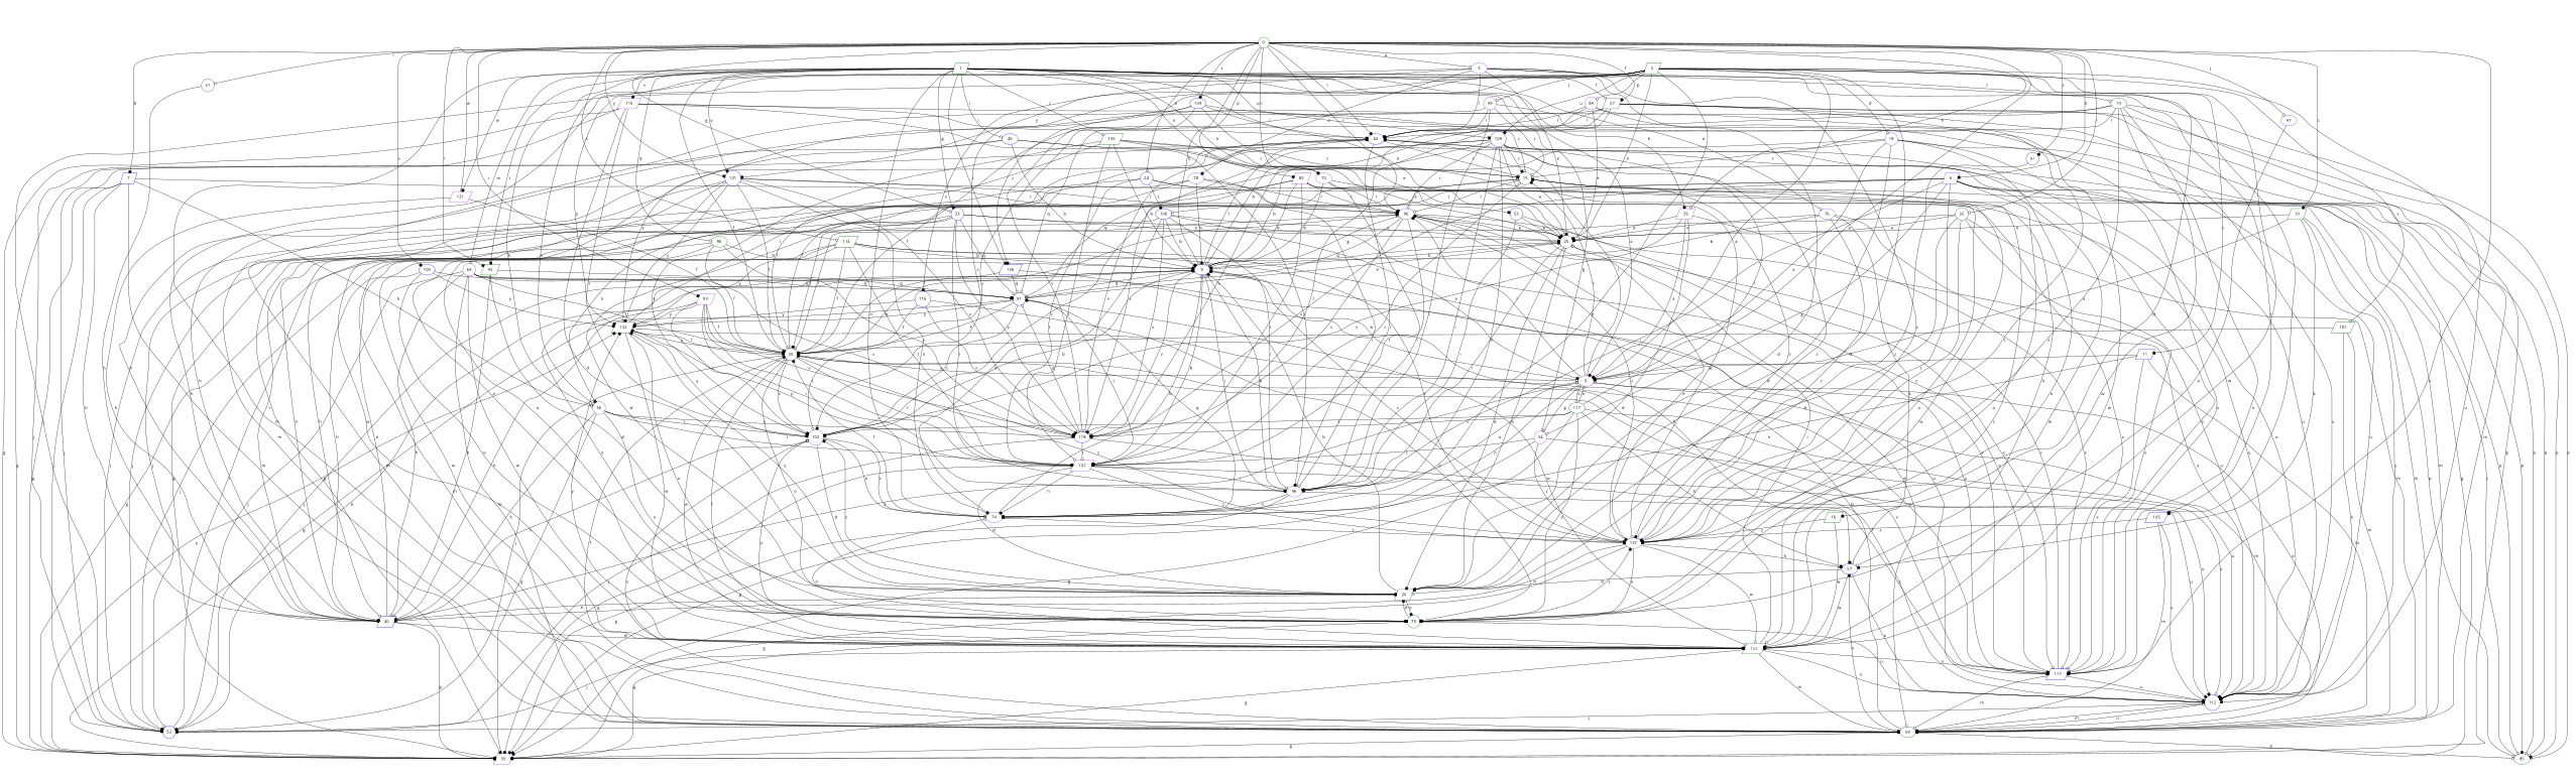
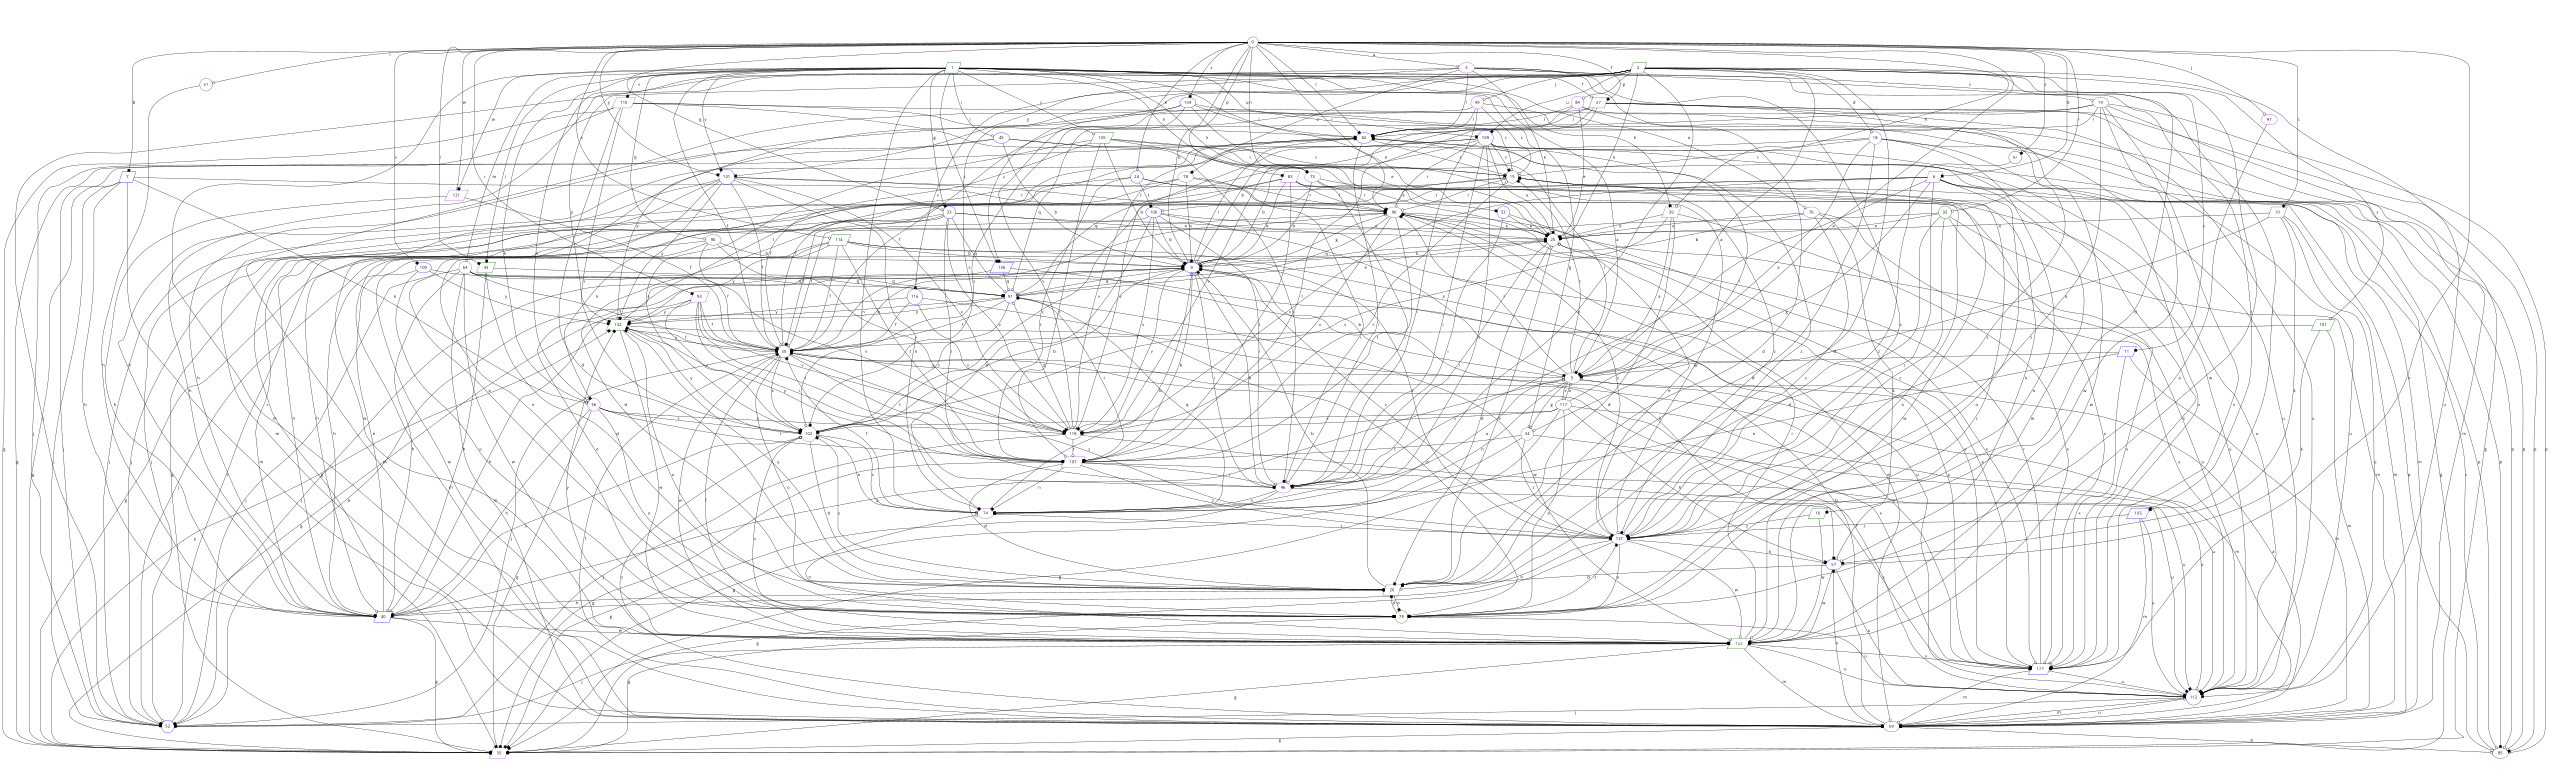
  strict digraph {
    fontname="Open Sans"
    node [color=purple fontname="Open Sans" shape=parallelogram]
    edge [arrowhead=odot fontname="Open Sans"]
    0 [color=darkgreen shape=circle]
    3 [shape=ellipse]
    5 [shape=ellipse]
    6
    7 [color=blue]
    9 [color=blue shape=ellipse]
    10 [color=darkgreen]
    24 [color=blue shape=circle]
    27 [color=darkgreen]
    33 [color=blue shape=circle]
    39
    43 [color=darkgreen]
    47 [shape=ellipse]
    61 [color=darkgreen shape=circle]
    62 [color=blue shape=ellipse]
    73 [shape=ellipse]
    83
    92 [color=darkgreen shape=circle]
    93
    96 [shape=ellipse]
    97 [color=blue shape=circle]
    100 [color=blue shape=ellipse]
    114 [color=darkgreen]
    121
    127 [color=blue]
    131 [color=blue shape=circle]
    134 [color=blue shape=ellipse]
    25 [color=darkgreen shape=circle]
    56 [shape=circle]
    105 [color=blue]
    20 [color=darkgreen]
    14 [color=darkgreen shape=ellipse]
    78 [shape=ellipse]
    116 [color=blue shape=circle]
    137 [shape=ellipse]
    34 [shape=circle]
    68 [color=darkgreen shape=ellipse]
    74 [shape=ellipse]
    15 [color=darkgreen shape=circle]
    117 [color=darkgreen shape=ellipse]
    122 [color=darkgreen]
    35
    46 [shape=ellipse]
    79 [color=darkgreen shape=circle]
    106 [color=blue shape=ellipse]
    118 [color=blue shape=ellipse]
    40 [color=blue]
    52 [color=blue shape=circle]
    91 [color=blue shape=circle]
    112 [color=blue shape=circle]
    57 [color=blue shape=ellipse]
    85 [color=darkgreen shape=ellipse]
    107
    30 [color=blue shape=circle]
    102 [shape=circle]
    132 [color=darkgreen]
    1 [color=darkgreen]
    45 [color=blue shape=ellipse]
    53 [color=blue shape=circle]
    64 [shape=circle]
    76 [shape=ellipse]
    90 [color=darkgreen shape=ellipse]
    109 [color=blue shape=circle]
    115
    135 [color=darkgreen]
    136 [color=blue]
    2 [color=darkgreen]
    11 [color=blue]
    16 [color=darkgreen]
    18 [shape=circle]
    49 [shape=circle]
    84 [shape=circle]
    101 [color=darkgreen]
    0 -> 3 [label=a]
    0 -> 5 [label=a]
    0 -> 6 [arrowhead=box label=b]
    0 -> 7 [arrowhead=box label=b]
    0 -> 9 [label=b]
    0 -> 10 [arrowhead=box label=c]
    0 -> 24 [label=e]
    0 -> 27 [arrowhead=box label=f]
    0 -> 33 [label=g]
    0 -> 39 [label=h]
    0 -> 43 [arrowhead=box label=i]
    0 -> 47 [label=j]
    0 -> 61 [label=l]
    0 -> 62 [arrowhead=box label=l]
    0 -> 73 [arrowhead=box label=n]
    0 -> 83 [arrowhead=box label=p]
    0 -> 92 [label=r]
    0 -> 93 [arrowhead=box label=r]
    0 -> 96 [label=r]
    0 -> 97 [arrowhead=box label=s]
    0 -> 100 [arrowhead=box label=s]
    0 -> 114 [label=v]
    0 -> 121 [label=w]
    0 -> 127 [arrowhead=box label=x]
    0 -> 131 [arrowhead=box label=y]
    0 -> 134 [arrowhead=box label=z]
    3 -> 62 [arrowhead=box label=l]
    3 -> 25 [arrowhead=box label=e]
    3 -> 56 [label=k]
    3 -> 105 [arrowhead=box label=t]
    3 -> 20 [label=d]
    3 -> 14 [label=c]
    3 -> 78 [arrowhead=box label=o]
    3 -> 116 [arrowhead=box label=v]
    3 -> 137 [arrowhead=box label=z]
    5 -> 9 [arrowhead=box label=b]
    5 -> 62 [label=l]
    5 -> 96 [arrowhead=box label=r]
    5 -> 34 [label=g]
    5 -> 68 [arrowhead=box label=m]
    5 -> 74 [label=n]
    5 -> 15 [arrowhead=box label=c]
    5 -> 117 [label=v]
    6 -> 56 [arrowhead=box label=k]
    6 -> 137 [arrowhead=box label=z]
    6 -> 34 [label=g]
    6 -> 68 [label=m]
    6 -> 122 [arrowhead=box label=w]
    6 -> 35 [arrowhead=box label=g]
    6 -> 46 [arrowhead=box label=i]
    6 -> 79 [arrowhead=box label=o]
    6 -> 106 [label=t]
    6 -> 118 [arrowhead=box label=v]
    7 -> 96 [arrowhead=box label=r]
    7 -> 56 [label=k]
    7 -> 68 [arrowhead=box label=m]
    7 -> 35 [label=g]
    7 -> 40 [label=h]
    7 -> 52 [arrowhead=box label=j]
    9 -> 62 [arrowhead=box label=l]
    9 -> 96 [label=g]
    9 -> 137 [label=z]
    9 -> 46 [arrowhead=box label=i]
    9 -> 79 [arrowhead=box label=o]
    9 -> 118 [arrowhead=box label=v]
    9 -> 91 [label=q]
    10 -> 5 [arrowhead=box label=a]
    10 -> 25 [arrowhead=box label=e]
    10 -> 68 [label=m]
    10 -> 112 [label=u]
    10 -> 57 [arrowhead=box label=k]
    24 -> 127 [label=x]
    24 -> 106 [arrowhead=box label=t]
    24 -> 52 [arrowhead=box label=j]
    24 -> 85 [label=p]
    24 -> 107 [label=t]
    27 -> 9 [label=b]
    27 -> 62 [label=l]
    27 -> 127 [arrowhead=box label=x]
    27 -> 68 [arrowhead=box label=m]
    27 -> 112 [label=u]
    27 -> 85 [arrowhead=box label=p]
    27 -> 107 [arrowhead=box label=t]
    27 -> 30 [label=f]
    33 -> 127 [arrowhead=box label=x]
    33 -> 25 [label=e]
    33 -> 20 [label=d]
    33 -> 46 [label=i]
    33 -> 118 [label=v]
    33 -> 40 [label=h]
    33 -> 91 [label=q]
    33 -> 30 [arrowhead=box label=f]
    39 -> 5 [arrowhead=box label=a]
    39 -> 127 [label=x]
    39 -> 25 [label=e]
    39 -> 20 [arrowhead=box label=d]
    39 -> 102 [label=s]
    43 -> 20 [arrowhead=box label=d]
    43 -> 40 [label=h]
    43 -> 91 [arrowhead=box label=q]
    47 -> 79 [label=o]
    61 -> 40 [label=h]
    62 -> 15 [label=c]
    62 -> 46 [label=i]
    62 -> 118 [label=v]
    62 -> 40 [label=h]
    62 -> 52 [arrowhead=box label=j]
    62 -> 112 [label=u]
    73 -> 9 [label=b]
    73 -> 96 [arrowhead=box label=r]
    73 -> 46 [label=i]
    73 -> 57 [label=k]
    83 -> 9 [label=b]
    83 -> 96 [arrowhead=box label=r]
    83 -> 35 [label=g]
    83 -> 79 [label=o]
    83 -> 52 [arrowhead=box label=j]
    83 -> 112 [label=u]
    83 -> 107 [arrowhead=box label=t]
    92 -> 127 [arrowhead=box label=x]
    92 -> 25 [label=e]
    92 -> 20 [arrowhead=box label=d]
    92 -> 137 [label=z]
    92 -> 68 [arrowhead=box label=m]
    92 -> 40 [label=h]
    93 -> 46 [label=i]
    93 -> 118 [arrowhead=box label=v]
    93 -> 40 [label=h]
    93 -> 107 [arrowhead=box label=t]
    93 -> 30 [label=f]
    93 -> 102 [arrowhead=box label=s]
    93 -> 132 [arrowhead=box label=y]
    96 -> 25 [arrowhead=box label=e]
    96 -> 137 [arrowhead=box label=z]
    96 -> 68 [label=m]
    96 -> 118 [arrowhead=box label=v]
    96 -> 91 [label=q]
    96 -> 112 [arrowhead=box label=u]
    96 -> 107 [arrowhead=box label=t]
    96 -> 30 [label=f]
    97 -> 137 [arrowhead=box label=z]
    100 -> 122 [label=w]
    100 -> 79 [arrowhead=box label=o]
    100 -> 91 [arrowhead=box label=q]
    100 -> 132 [arrowhead=box label=y]
    114 -> 9 [label=b]
    114 -> 137 [label=z]
    114 -> 40 [arrowhead=box label=h]
    114 -> 52 [arrowhead=box label=j]
    114 -> 112 [label=u]
    114 -> 107 [arrowhead=box label=t]
    114 -> 30 [label=f]
    114 -> 132 [label=y]
    121 -> 40 [label=h]
    121 -> 30 [arrowhead=box label=f]
    127 -> 96 [arrowhead=box label=r]
    127 -> 25 [label=e]
    127 -> 68 [label=m]
    127 -> 112 [arrowhead=box label=u]
    131 -> 96 [label=r]
    131 -> 137 [label=z]
    131 -> 68 [arrowhead=box label=m]
    131 -> 74 [label=n]
    131 -> 122 [arrowhead=box label=w]
    131 -> 79 [arrowhead=box label=o]
    131 -> 118 [arrowhead=box label=v]
    131 -> 30 [label=f]
    131 -> 132 [arrowhead=box label=y]
    134 -> 62 [arrowhead=box label=l]
    134 -> 25 [label=e]
    134 -> 68 [label=m]
    134 -> 15 [label=c]
    134 -> 118 [label=v]
    134 -> 132 [label=y]
    25 -> 9 [label=b]
    25 -> 20 [arrowhead=box label=d]
    25 -> 46 [label=i]
    56 -> 35 [label=g]
    56 -> 79 [label=o]
    56 -> 118 [arrowhead=box label=v]
    56 -> 40 [arrowhead=box label=h]
    56 -> 107 [label=t]
    56 -> 102 [label=s]
    105 -> 137 [label=z]
    105 -> 68 [label=m]
    105 -> 112 [label=u]
    20 -> 9 [arrowhead=box label=b]
    20 -> 25 [label=e]
    20 -> 79 [arrowhead=box label=o]
    20 -> 40 [label=h]
    20 -> 102 [arrowhead=box label=s]
    20 -> 132 [arrowhead=box label=y]
    14 -> 62 [arrowhead=box label=l]
    14 -> 127 [arrowhead=box label=x]
    14 -> 137 [arrowhead=box label=z]
    14 -> 122 [label=w]
    14 -> 35 [label=g]
    14 -> 91 [label=q]
    14 -> 85 [label=p]
    14 -> 102 [label=s]
    78 -> 9 [arrowhead=box label=b]
    78 -> 96 [arrowhead=box label=r]
    78 -> 35 [arrowhead=box label=g]
    78 -> 46 [label=i]
    78 -> 52 [label=j]
    116 -> 79 [label=o]
    116 -> 118 [arrowhead=box label=v]
    116 -> 30 [label=f]
    116 -> 132 [label=y]
    137 -> 25 [label=e]
    137 -> 122 [label=w]
    137 -> 35 [label=g]
    137 -> 79 [arrowhead=box label=o]
    137 -> 40 [arrowhead=box label=h]
    137 -> 57 [arrowhead=box label=k]
    34 -> 137 [label=z]
    34 -> 35 [arrowhead=box label=g]
    34 -> 112 [label=u]
    34 -> 107 [label=t]
    68 -> 5 [label=a]
    68 -> 9 [arrowhead=box label=b]
    68 -> 35 [label=g]
    68 -> 112 [label=u]
    68 -> 57 [arrowhead=box label=k]
    68 -> 85 [label=p]
    68 -> 30 [arrowhead=box label=f]
    68 -> 102 [label=s]
    74 -> 9 [label=b]
    74 -> 137 [label=z]
    74 -> 91 [arrowhead=box label=q]
    74 -> 30 [arrowhead=box label=f]
    74 -> 102 [label=s]
    15 -> 96 [label=r]
    15 -> 122 [label=w]
    117 -> 5 [label=a]
    117 -> 62 [arrowhead=box label=l]
    117 -> 35 [arrowhead=box label=g]
    117 -> 79 [label=o]
    117 -> 118 [label=v]
    117 -> 112 [arrowhead=box label=u]
    117 -> 57 [arrowhead=box label=k]
    117 -> 102 [arrowhead=box label=s]
    122 -> 96 [label=r]
    122 -> 127 [arrowhead=box label=x]
    122 -> 68 [label=m]
    122 -> 74 [label=n]
    122 -> 15 [arrowhead=box label=c]
    122 -> 35 [label=g]
    122 -> 52 [label=j]
    122 -> 112 [arrowhead=box label=u]
    122 -> 30 [label=f]
    122 -> 102 [label=s]
    122 -> 132 [arrowhead=box label=y]
    35 -> 132 [arrowhead=box label=y]
    46 -> 5 [label=a]
    46 -> 9 [label=b]
    46 -> 127 [arrowhead=box label=x]
    46 -> 74 [arrowhead=box label=n]
    46 -> 35 [arrowhead=box label=g]
    79 -> 20 [arrowhead=box label=d]
    79 -> 137 [arrowhead=box label=z]
    79 -> 35 [arrowhead=box label=g]
    79 -> 112 [arrowhead=box label=u]
    106 -> 5 [arrowhead=box label=a]
    106 -> 9 [arrowhead=box label=b]
    106 -> 25 [arrowhead=box label=e]
    106 -> 74 [arrowhead=box label=n]
    106 -> 46 [label=i]
    106 -> 118 [label=v]
    106 -> 30 [label=f]
    118 -> 52 [label=j]
    118 -> 91 [label=q]
    118 -> 112 [arrowhead=box label=u]
    118 -> 107 [label=t]
    40 -> 5 [label=a]
    40 -> 25 [arrowhead=box label=e]
    40 -> 15 [label=c]
    40 -> 122 [arrowhead=box label=w]
    40 -> 35 [arrowhead=box label=g]
    40 -> 102 [label=s]
    52 -> 9 [arrowhead=box label=b]
    52 -> 96 [arrowhead=box label=r]
    91 -> 25 [arrowhead=box label=e]
    91 -> 122 [label=w]
    91 -> 35 [arrowhead=box label=g]
    91 -> 107 [arrowhead=box label=t]
    91 -> 30 [arrowhead=box label=f]
    91 -> 102 [arrowhead=box label=s]
    91 -> 132 [arrowhead=box label=y]
    112 -> 68 [label=m]
    112 -> 52 [arrowhead=box label=j]
    112 -> 30 [arrowhead=box label=f]
    57 -> 20 [label=d]
    57 -> 122 [arrowhead=box label=w]
    57 -> 112 [arrowhead=box label=u]
    85 -> 15 [arrowhead=box label=c]
    107 -> 9 [label=b]
    107 -> 20 [label=d]
    107 -> 137 [arrowhead=box label=z]
    107 -> 74 [arrowhead=box label=n]
    107 -> 15 [label=c]
    107 -> 35 [arrowhead=box label=g]
    107 -> 46 [label=i]
    107 -> 112 [arrowhead=box label=u]
    107 -> 132 [arrowhead=box label=y]
    30 -> 5 [label=a]
    30 -> 9 [arrowhead=box label=b]
    30 -> 127 [arrowhead=box label=x]
    30 -> 137 [arrowhead=box label=z]
    30 -> 122 [arrowhead=box label=w]
    30 -> 79 [label=o]
    30 -> 52 [arrowhead=box label=j]
    30 -> 107 [label=t]
    30 -> 102 [arrowhead=box label=s]
    30 -> 132 [label=y]
    102 -> 9 [label=b]
    102 -> 20 [label=d]
    102 -> 74 [label=n]
    102 -> 15 [label=c]
    102 -> 132 [label=y]
    132 -> 62 [label=l]
    132 -> 127 [arrowhead=box label=x]
    132 -> 122 [label=w]
    132 -> 79 [label=o]
    132 -> 30 [arrowhead=box label=f]
    1 -> 5 [arrowhead=box label=a]
    1 -> 27 [label=f]
    1 -> 33 [arrowhead=box label=g]
    1 -> 39 [arrowhead=box label=h]
    1 -> 43 [arrowhead=box label=i]
    1 -> 73 [label=n]
    1 -> 121 [arrowhead=box label=w]
    1 -> 131 [arrowhead=box label=y]
    1 -> 25 [arrowhead=box label=e]
    1 -> 56 [label=k]
    1 -> 105 [arrowhead=box label=t]
    1 -> 34 [label=g]
    1 -> 68 [label=m]
    1 -> 74 [label=n]
    1 -> 30 [arrowhead=box label=f]
    1 -> 45 [label=i]
    1 -> 53 [arrowhead=box label=k]
    1 -> 64 [label=m]
    1 -> 76 [label=o]
    1 -> 90 [label=q]
    1 -> 109 [arrowhead=box label=u]
    1 -> 115 [arrowhead=box label=v]
    1 -> 135 [label=z]
    1 -> 136 [arrowhead=box label=z]
    45 -> 9 [arrowhead=box label=b]
    45 -> 137 [arrowhead=box label=z]
    45 -> 15 [label=c]
    45 -> 35 [label=g]
    45 -> 79 [arrowhead=box label=o]
    53 -> 127 [label=x]
    53 -> 25 [label=e]
    53 -> 46 [arrowhead=box label=i]
    64 -> 127 [label=x]
    64 -> 68 [arrowhead=box label=m]
    64 -> 122 [label=w]
    64 -> 118 [label=v]
    64 -> 40 [label=h]
    64 -> 52 [arrowhead=box label=j]
    64 -> 91 [arrowhead=box label=q]
    64 -> 30 [arrowhead=box label=f]
    76 -> 9 [arrowhead=box label=b]
    76 -> 25 [arrowhead=box label=e]
    76 -> 137 [label=z]
    76 -> 112 [arrowhead=box label=u]
    76 -> 57 [label=k]
    90 -> 9 [arrowhead=box label=b]
    90 -> 68 [arrowhead=box label=m]
    90 -> 35 [arrowhead=box label=g]
    90 -> 118 [arrowhead=box label=v]
    90 -> 30 [arrowhead=box label=f]
    109 -> 9 [label=b]
    109 -> 96 [label=r]
    109 -> 127 [label=x]
    109 -> 25 [label=e]
    109 -> 137 [label=z]
    109 -> 74 [arrowhead=box label=n]
    109 -> 15 [arrowhead=box label=c]
    109 -> 46 [arrowhead=box label=i]
    109 -> 118 [label=v]
    109 -> 85 [arrowhead=box label=p]
    109 -> 30 [label=f]
    115 -> 62 [label=l]
    115 -> 20 [label=d]
    115 -> 35 [label=g]
    115 -> 46 [arrowhead=box label=i]
    115 -> 52 [label=j]
    115 -> 85 [label=p]
    115 -> 102 [arrowhead=box label=s]
    135 -> 9 [arrowhead=box label=b]
    135 -> 25 [label=e]
    135 -> 15 [arrowhead=box label=c]
    135 -> 85 [label=p]
    135 -> 107 [label=t]
    135 -> 30 [label=f]
    135 -> 102 [arrowhead=box label=s]
    136 -> 52 [label=j]
    136 -> 91 [label=q]
    136 -> 57 [arrowhead=box label=k]
    2 -> 5 [label=a]
    2 -> 131 [arrowhead=box label=y]
    2 -> 25 [label=e]
    2 -> 20 [arrowhead=box label=d]
    2 -> 74 [label=n]
    2 -> 122 [arrowhead=box label=w]
    2 -> 40 [label=h]
    2 -> 52 [arrowhead=box label=j]
    2 -> 112 [arrowhead=box label=u]
    2 -> 102 [arrowhead=box label=s]
    2 -> 132 [arrowhead=box label=y]
    2 -> 109 [arrowhead=box label=u]
    2 -> 136 [arrowhead=box label=z]
    2 -> 11 [arrowhead=box label=c]
    2 -> 16 [arrowhead=box label=d]
    2 -> 18 [label=d]
    2 -> 49 [label=j]
    2 -> 84 [label=p]
    2 -> 101 [label=s]
    11 -> 5 [arrowhead=box label=a]
    11 -> 127 [label=x]
    11 -> 68 [arrowhead=box label=m]
    11 -> 74 [arrowhead=box label=n]
    16 -> 137 [label=z]
    16 -> 122 [arrowhead=box label=w]
    18 -> 5 [arrowhead=box label=a]
    18 -> 20 [arrowhead=box label=d]
    18 -> 15 [label=c]
    18 -> 122 [arrowhead=box label=w]
    18 -> 79 [label=o]
    18 -> 91 [label=q]
    18 -> 112 [arrowhead=box label=u]
    49 -> 62 [arrowhead=box label=l]
    49 -> 137 [arrowhead=box label=z]
    49 -> 15 [label=c]
    49 -> 46 [label=i]
    49 -> 40 [label=h]
    84 -> 62 [label=l]
    84 -> 25 [arrowhead=box label=e]
    84 -> 118 [arrowhead=box label=v]
    84 -> 112 [arrowhead=box label=u]
    84 -> 85 [label=p]
    101 -> 68 [label=m]
-   101 -> 112 [label=k]
+   101 -> 57 [label=k]
    101 -> 30 [label=f]
  }
